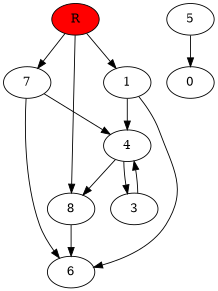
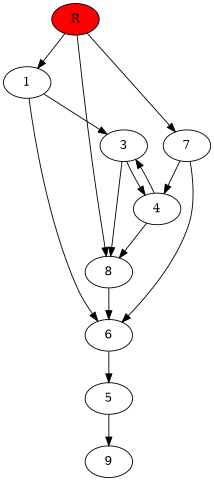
  digraph {
    1
    4
    6
    3
    8
    5
-   9 [label=0]
+   9
    7
    R [fillcolor="#ff0000" style=filled]
-   1 -> 4
+   1 -> 3
    1 -> 6
    4 -> 3
    4 -> 8
+   6 -> 5
    3 -> 4
+   3 -> 8
    8 -> 6
    5 -> 9
    7 -> 4
    7 -> 6
    R -> 1
    R -> 8
    R -> 7
  }
